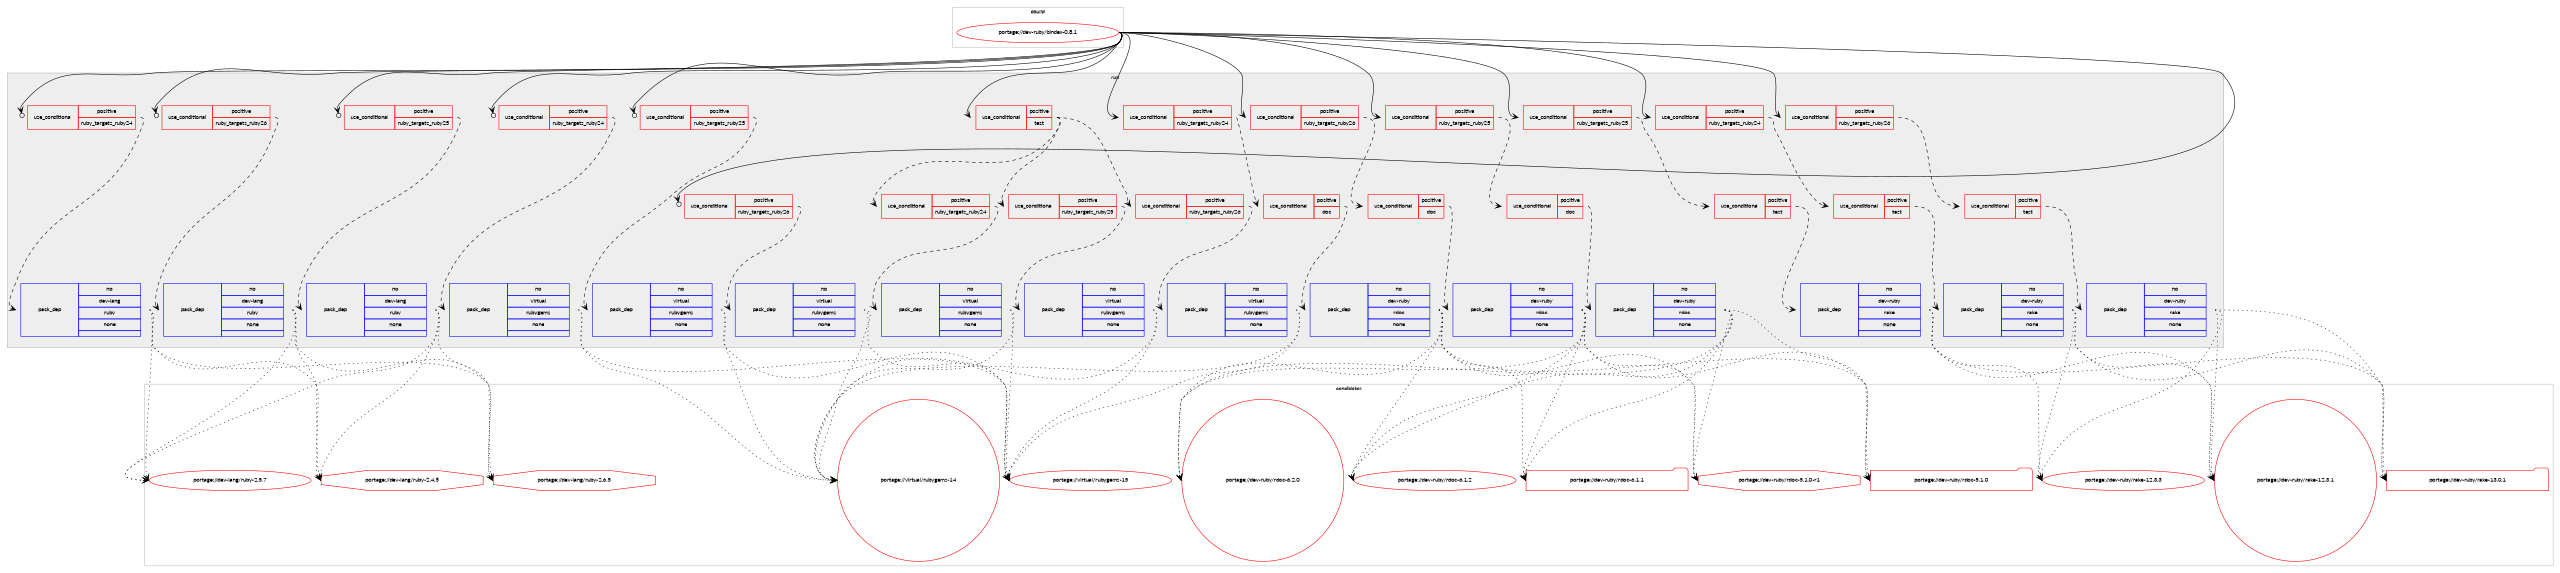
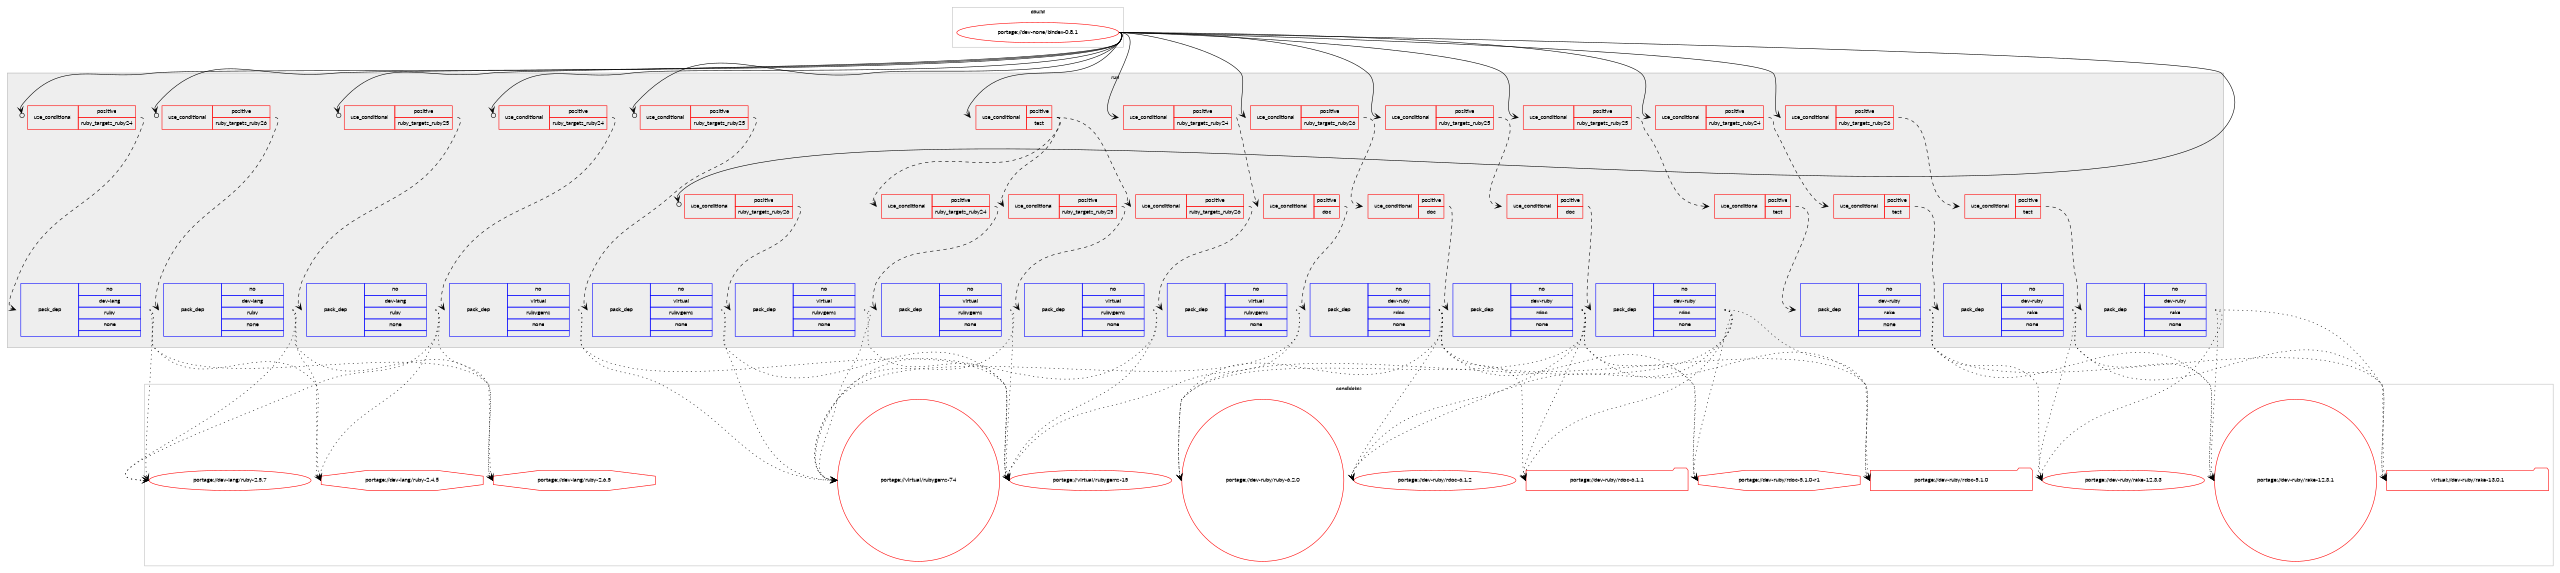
  digraph {
    compound=true
    concentrate=true
    fontname=Lato
    fontsize=10
    newrank=true
    rankdir=TB
    ranksep=1.5
    node [color=red fontname=Lato fontsize=10 shape=none]
    edge [arrowhead=vee fontname=Lato headport=w style=dotted tailport=e weight=100]
-   n1 [label="portage://dev-ruby/bindex-0.8.1" shape=ellipse width=4]
+   n1 [label="portage://dev-none/bindex-0.8.1" shape=ellipse width=4]
    n2 [color=blue label=<<TABLE BORDER="0" CELLBORDER="1" CELLSPACING="0" CELLPADDING="4" WIDTH="220"><TR><TD ROWSPAN="6" CELLPADDING="30">pack_dep</TD></TR><TR><TD WIDTH="110">no</TD></TR><TR><TD>dev-ruby</TD></TR><TR><TD>rdoc</TD></TR><TR><TD>none</TD></TR><TR><TD></TD></TR></TABLE>>]
    n3 [label=<<TABLE BORDER="0" CELLBORDER="1" CELLSPACING="0" CELLPADDING="4"><TR><TD ROWSPAN="3" CELLPADDING="10">use_conditional</TD></TR><TR><TD>positive</TD></TR><TR><TD>doc</TD></TR></TABLE>>]
    n4 [label=<<TABLE BORDER="0" CELLBORDER="1" CELLSPACING="0" CELLPADDING="4"><TR><TD ROWSPAN="3" CELLPADDING="10">use_conditional</TD></TR><TR><TD>positive</TD></TR><TR><TD>ruby_targets_ruby24</TD></TR></TABLE>>]
    n5 [color=blue label=<<TABLE BORDER="0" CELLBORDER="1" CELLSPACING="0" CELLPADDING="4" WIDTH="220"><TR><TD ROWSPAN="6" CELLPADDING="30">pack_dep</TD></TR><TR><TD WIDTH="110">no</TD></TR><TR><TD>dev-ruby</TD></TR><TR><TD>rake</TD></TR><TR><TD>none</TD></TR><TR><TD></TD></TR></TABLE>>]
    n6 [label=<<TABLE BORDER="0" CELLBORDER="1" CELLSPACING="0" CELLPADDING="4"><TR><TD ROWSPAN="3" CELLPADDING="10">use_conditional</TD></TR><TR><TD>positive</TD></TR><TR><TD>test</TD></TR></TABLE>>]
    n7 [label=<<TABLE BORDER="0" CELLBORDER="1" CELLSPACING="0" CELLPADDING="4"><TR><TD ROWSPAN="3" CELLPADDING="10">use_conditional</TD></TR><TR><TD>positive</TD></TR><TR><TD>ruby_targets_ruby24</TD></TR></TABLE>>]
    n8 [color=blue label=<<TABLE BORDER="0" CELLBORDER="1" CELLSPACING="0" CELLPADDING="4" WIDTH="220"><TR><TD ROWSPAN="6" CELLPADDING="30">pack_dep</TD></TR><TR><TD WIDTH="110">no</TD></TR><TR><TD>dev-ruby</TD></TR><TR><TD>rdoc</TD></TR><TR><TD>none</TD></TR><TR><TD></TD></TR></TABLE>>]
    n9 [label=<<TABLE BORDER="0" CELLBORDER="1" CELLSPACING="0" CELLPADDING="4"><TR><TD ROWSPAN="3" CELLPADDING="10">use_conditional</TD></TR><TR><TD>positive</TD></TR><TR><TD>doc</TD></TR></TABLE>>]
    n10 [label=<<TABLE BORDER="0" CELLBORDER="1" CELLSPACING="0" CELLPADDING="4"><TR><TD ROWSPAN="3" CELLPADDING="10">use_conditional</TD></TR><TR><TD>positive</TD></TR><TR><TD>ruby_targets_ruby25</TD></TR></TABLE>>]
    n11 [color=blue label=<<TABLE BORDER="0" CELLBORDER="1" CELLSPACING="0" CELLPADDING="4" WIDTH="220"><TR><TD ROWSPAN="6" CELLPADDING="30">pack_dep</TD></TR><TR><TD WIDTH="110">no</TD></TR><TR><TD>dev-ruby</TD></TR><TR><TD>rake</TD></TR><TR><TD>none</TD></TR><TR><TD></TD></TR></TABLE>>]
    n12 [label=<<TABLE BORDER="0" CELLBORDER="1" CELLSPACING="0" CELLPADDING="4"><TR><TD ROWSPAN="3" CELLPADDING="10">use_conditional</TD></TR><TR><TD>positive</TD></TR><TR><TD>test</TD></TR></TABLE>>]
    n13 [label=<<TABLE BORDER="0" CELLBORDER="1" CELLSPACING="0" CELLPADDING="4"><TR><TD ROWSPAN="3" CELLPADDING="10">use_conditional</TD></TR><TR><TD>positive</TD></TR><TR><TD>ruby_targets_ruby25</TD></TR></TABLE>>]
    n14 [color=blue label=<<TABLE BORDER="0" CELLBORDER="1" CELLSPACING="0" CELLPADDING="4" WIDTH="220"><TR><TD ROWSPAN="6" CELLPADDING="30">pack_dep</TD></TR><TR><TD WIDTH="110">no</TD></TR><TR><TD>dev-ruby</TD></TR><TR><TD>rdoc</TD></TR><TR><TD>none</TD></TR><TR><TD></TD></TR></TABLE>>]
    n15 [label=<<TABLE BORDER="0" CELLBORDER="1" CELLSPACING="0" CELLPADDING="4"><TR><TD ROWSPAN="3" CELLPADDING="10">use_conditional</TD></TR><TR><TD>positive</TD></TR><TR><TD>doc</TD></TR></TABLE>>]
    n16 [label=<<TABLE BORDER="0" CELLBORDER="1" CELLSPACING="0" CELLPADDING="4"><TR><TD ROWSPAN="3" CELLPADDING="10">use_conditional</TD></TR><TR><TD>positive</TD></TR><TR><TD>ruby_targets_ruby26</TD></TR></TABLE>>]
    n17 [color=blue label=<<TABLE BORDER="0" CELLBORDER="1" CELLSPACING="0" CELLPADDING="4" WIDTH="220"><TR><TD ROWSPAN="6" CELLPADDING="30">pack_dep</TD></TR><TR><TD WIDTH="110">no</TD></TR><TR><TD>dev-ruby</TD></TR><TR><TD>rake</TD></TR><TR><TD>none</TD></TR><TR><TD></TD></TR></TABLE>>]
    n18 [label=<<TABLE BORDER="0" CELLBORDER="1" CELLSPACING="0" CELLPADDING="4"><TR><TD ROWSPAN="3" CELLPADDING="10">use_conditional</TD></TR><TR><TD>positive</TD></TR><TR><TD>test</TD></TR></TABLE>>]
    n19 [label=<<TABLE BORDER="0" CELLBORDER="1" CELLSPACING="0" CELLPADDING="4"><TR><TD ROWSPAN="3" CELLPADDING="10">use_conditional</TD></TR><TR><TD>positive</TD></TR><TR><TD>ruby_targets_ruby26</TD></TR></TABLE>>]
    n20 [color=blue label=<<TABLE BORDER="0" CELLBORDER="1" CELLSPACING="0" CELLPADDING="4" WIDTH="220"><TR><TD ROWSPAN="6" CELLPADDING="30">pack_dep</TD></TR><TR><TD WIDTH="110">no</TD></TR><TR><TD>virtual</TD></TR><TR><TD>rubygems</TD></TR><TR><TD>none</TD></TR><TR><TD></TD></TR></TABLE>>]
    n21 [label=<<TABLE BORDER="0" CELLBORDER="1" CELLSPACING="0" CELLPADDING="4"><TR><TD ROWSPAN="3" CELLPADDING="10">use_conditional</TD></TR><TR><TD>positive</TD></TR><TR><TD>ruby_targets_ruby24</TD></TR></TABLE>>]
    n22 [color=blue label=<<TABLE BORDER="0" CELLBORDER="1" CELLSPACING="0" CELLPADDING="4" WIDTH="220"><TR><TD ROWSPAN="6" CELLPADDING="30">pack_dep</TD></TR><TR><TD WIDTH="110">no</TD></TR><TR><TD>virtual</TD></TR><TR><TD>rubygems</TD></TR><TR><TD>none</TD></TR><TR><TD></TD></TR></TABLE>>]
    n23 [label=<<TABLE BORDER="0" CELLBORDER="1" CELLSPACING="0" CELLPADDING="4"><TR><TD ROWSPAN="3" CELLPADDING="10">use_conditional</TD></TR><TR><TD>positive</TD></TR><TR><TD>ruby_targets_ruby25</TD></TR></TABLE>>]
    n24 [color=blue label=<<TABLE BORDER="0" CELLBORDER="1" CELLSPACING="0" CELLPADDING="4" WIDTH="220"><TR><TD ROWSPAN="6" CELLPADDING="30">pack_dep</TD></TR><TR><TD WIDTH="110">no</TD></TR><TR><TD>virtual</TD></TR><TR><TD>rubygems</TD></TR><TR><TD>none</TD></TR><TR><TD></TD></TR></TABLE>>]
    n25 [label=<<TABLE BORDER="0" CELLBORDER="1" CELLSPACING="0" CELLPADDING="4"><TR><TD ROWSPAN="3" CELLPADDING="10">use_conditional</TD></TR><TR><TD>positive</TD></TR><TR><TD>ruby_targets_ruby26</TD></TR></TABLE>>]
    n26 [label=<<TABLE BORDER="0" CELLBORDER="1" CELLSPACING="0" CELLPADDING="4"><TR><TD ROWSPAN="3" CELLPADDING="10">use_conditional</TD></TR><TR><TD>positive</TD></TR><TR><TD>test</TD></TR></TABLE>>]
    n27 [color=blue label=<<TABLE BORDER="0" CELLBORDER="1" CELLSPACING="0" CELLPADDING="4" WIDTH="220"><TR><TD ROWSPAN="6" CELLPADDING="30">pack_dep</TD></TR><TR><TD WIDTH="110">no</TD></TR><TR><TD>dev-lang</TD></TR><TR><TD>ruby</TD></TR><TR><TD>none</TD></TR><TR><TD></TD></TR></TABLE>>]
    n28 [label=<<TABLE BORDER="0" CELLBORDER="1" CELLSPACING="0" CELLPADDING="4"><TR><TD ROWSPAN="3" CELLPADDING="10">use_conditional</TD></TR><TR><TD>positive</TD></TR><TR><TD>ruby_targets_ruby24</TD></TR></TABLE>>]
    n29 [color=blue label=<<TABLE BORDER="0" CELLBORDER="1" CELLSPACING="0" CELLPADDING="4" WIDTH="220"><TR><TD ROWSPAN="6" CELLPADDING="30">pack_dep</TD></TR><TR><TD WIDTH="110">no</TD></TR><TR><TD>virtual</TD></TR><TR><TD>rubygems</TD></TR><TR><TD>none</TD></TR><TR><TD></TD></TR></TABLE>>]
    n30 [label=<<TABLE BORDER="0" CELLBORDER="1" CELLSPACING="0" CELLPADDING="4"><TR><TD ROWSPAN="3" CELLPADDING="10">use_conditional</TD></TR><TR><TD>positive</TD></TR><TR><TD>ruby_targets_ruby24</TD></TR></TABLE>>]
    n31 [color=blue label=<<TABLE BORDER="0" CELLBORDER="1" CELLSPACING="0" CELLPADDING="4" WIDTH="220"><TR><TD ROWSPAN="6" CELLPADDING="30">pack_dep</TD></TR><TR><TD WIDTH="110">no</TD></TR><TR><TD>dev-lang</TD></TR><TR><TD>ruby</TD></TR><TR><TD>none</TD></TR><TR><TD></TD></TR></TABLE>>]
    n32 [label=<<TABLE BORDER="0" CELLBORDER="1" CELLSPACING="0" CELLPADDING="4"><TR><TD ROWSPAN="3" CELLPADDING="10">use_conditional</TD></TR><TR><TD>positive</TD></TR><TR><TD>ruby_targets_ruby25</TD></TR></TABLE>>]
    n33 [color=blue label=<<TABLE BORDER="0" CELLBORDER="1" CELLSPACING="0" CELLPADDING="4" WIDTH="220"><TR><TD ROWSPAN="6" CELLPADDING="30">pack_dep</TD></TR><TR><TD WIDTH="110">no</TD></TR><TR><TD>virtual</TD></TR><TR><TD>rubygems</TD></TR><TR><TD>none</TD></TR><TR><TD></TD></TR></TABLE>>]
    n34 [label=<<TABLE BORDER="0" CELLBORDER="1" CELLSPACING="0" CELLPADDING="4"><TR><TD ROWSPAN="3" CELLPADDING="10">use_conditional</TD></TR><TR><TD>positive</TD></TR><TR><TD>ruby_targets_ruby25</TD></TR></TABLE>>]
    n35 [color=blue label=<<TABLE BORDER="0" CELLBORDER="1" CELLSPACING="0" CELLPADDING="4" WIDTH="220"><TR><TD ROWSPAN="6" CELLPADDING="30">pack_dep</TD></TR><TR><TD WIDTH="110">no</TD></TR><TR><TD>dev-lang</TD></TR><TR><TD>ruby</TD></TR><TR><TD>none</TD></TR><TR><TD></TD></TR></TABLE>>]
    n36 [label=<<TABLE BORDER="0" CELLBORDER="1" CELLSPACING="0" CELLPADDING="4"><TR><TD ROWSPAN="3" CELLPADDING="10">use_conditional</TD></TR><TR><TD>positive</TD></TR><TR><TD>ruby_targets_ruby26</TD></TR></TABLE>>]
    n37 [color=blue label=<<TABLE BORDER="0" CELLBORDER="1" CELLSPACING="0" CELLPADDING="4" WIDTH="220"><TR><TD ROWSPAN="6" CELLPADDING="30">pack_dep</TD></TR><TR><TD WIDTH="110">no</TD></TR><TR><TD>virtual</TD></TR><TR><TD>rubygems</TD></TR><TR><TD>none</TD></TR><TR><TD></TD></TR></TABLE>>]
    n38 [label=<<TABLE BORDER="0" CELLBORDER="1" CELLSPACING="0" CELLPADDING="4"><TR><TD ROWSPAN="3" CELLPADDING="10">use_conditional</TD></TR><TR><TD>positive</TD></TR><TR><TD>ruby_targets_ruby26</TD></TR></TABLE>>]
    n39 [label="portage://dev-ruby/rdoc-5.1.0" shape=folder width=4]
    n40 [label="portage://dev-ruby/rdoc-5.1.0-r1" shape=octagon width=4]
    n41 [label="portage://dev-ruby/rdoc-6.1.1" shape=folder width=4]
    n42 [label="portage://dev-ruby/rdoc-6.1.2" shape=ellipse width=4]
-   n43 [label="portage://dev-ruby/rdoc-6.2.0" shape=circle width=4]
+   n43 [label="portage://dev-ruby/ruby-6.2.0" shape=circle width=4]
    n44 [label="portage://dev-ruby/rake-12.3.1" shape=circle width=4]
    n45 [label="portage://dev-ruby/rake-12.3.3" shape=ellipse width=4]
-   n46 [label="portage://dev-ruby/rake-13.0.1" shape=folder width=4]
-   n47 [label="portage://virtual/rubygems-14" shape=circle width=4]
+   n46 [label="virtual://dev-ruby/rake-13.0.1" shape=folder width=4]
+   n47 [label="portage://virtual/rubygems-74" shape=circle width=4]
    n48 [label="portage://virtual/rubygems-15" shape=ellipse width=4]
    n49 [label="portage://dev-lang/ruby-2.4.5" shape=octagon width=4]
    n50 [label="portage://dev-lang/ruby-2.5.7" shape=ellipse width=4]
    n51 [label="portage://dev-lang/ruby-2.6.5" shape=octagon width=4]
    subgraph cluster_1 {
      color=gray
      label=<<i>ebuild</i>>
      rank=same
      n1
    }
    subgraph cluster_2 {
      color=gray
      label=<<i>dependencies</i>>
      subgraph cluster_3 {
        color=gray
        fillcolor="#eeeeee"
        label=<<i>compile</i>>
        style=filled
        subgraph sub_4 {
          color=gray
          fillcolor="#eeeeee"
          label=<<i>compile</i>>
          style=filled
          n4
          subgraph sub_5 {
            color=gray
            fillcolor="#eeeeee"
            label=<<i>compile</i>>
            style=filled
            n3
            subgraph sub_6 {
              color=gray
              fillcolor="#eeeeee"
              label=<<i>compile</i>>
              style=filled
              n2
            }
          }
        }
        subgraph sub_7 {
          color=gray
          fillcolor="#eeeeee"
          label=<<i>compile</i>>
          style=filled
          n7
          subgraph sub_8 {
            color=gray
            fillcolor="#eeeeee"
            label=<<i>compile</i>>
            style=filled
            n6
            subgraph sub_9 {
              color=gray
              fillcolor="#eeeeee"
              label=<<i>compile</i>>
              style=filled
              n5
            }
          }
        }
        subgraph sub_10 {
          color=gray
          fillcolor="#eeeeee"
          label=<<i>compile</i>>
          style=filled
          n10
          subgraph sub_11 {
            color=gray
            fillcolor="#eeeeee"
            label=<<i>compile</i>>
            style=filled
            n9
            subgraph sub_12 {
              color=gray
              fillcolor="#eeeeee"
              label=<<i>compile</i>>
              style=filled
              n8
            }
          }
        }
        subgraph sub_13 {
          color=gray
          fillcolor="#eeeeee"
          label=<<i>compile</i>>
          style=filled
          n13
          subgraph sub_14 {
            color=gray
            fillcolor="#eeeeee"
            label=<<i>compile</i>>
            style=filled
            n12
            subgraph sub_15 {
              color=gray
              fillcolor="#eeeeee"
              label=<<i>compile</i>>
              style=filled
              n11
            }
          }
        }
        subgraph sub_16 {
          color=gray
          fillcolor="#eeeeee"
          label=<<i>compile</i>>
          style=filled
          n16
          subgraph sub_17 {
            color=gray
            fillcolor="#eeeeee"
            label=<<i>compile</i>>
            style=filled
            n15
            subgraph sub_18 {
              color=gray
              fillcolor="#eeeeee"
              label=<<i>compile</i>>
              style=filled
              n14
            }
          }
        }
        subgraph sub_19 {
          color=gray
          fillcolor="#eeeeee"
          label=<<i>compile</i>>
          style=filled
          n19
          subgraph sub_20 {
            color=gray
            fillcolor="#eeeeee"
            label=<<i>compile</i>>
            style=filled
            n18
            subgraph sub_21 {
              color=gray
              fillcolor="#eeeeee"
              label=<<i>compile</i>>
              style=filled
              n17
            }
          }
        }
        subgraph sub_22 {
          color=gray
          fillcolor="#eeeeee"
          label=<<i>compile</i>>
          style=filled
          n26
          subgraph sub_23 {
            color=gray
            fillcolor="#eeeeee"
            label=<<i>compile</i>>
            style=filled
            n21
            subgraph sub_24 {
              color=gray
              fillcolor="#eeeeee"
              label=<<i>compile</i>>
              style=filled
              n20
            }
          }
          subgraph sub_25 {
            color=gray
            fillcolor="#eeeeee"
            label=<<i>compile</i>>
            style=filled
            n23
            subgraph sub_26 {
              color=gray
              fillcolor="#eeeeee"
              label=<<i>compile</i>>
              style=filled
              n22
            }
          }
          subgraph sub_27 {
            color=gray
            fillcolor="#eeeeee"
            label=<<i>compile</i>>
            style=filled
            n25
            subgraph sub_28 {
              color=gray
              fillcolor="#eeeeee"
              label=<<i>compile</i>>
              style=filled
              n24
            }
          }
        }
      }
      subgraph cluster_29 {
        color=gray
        fillcolor="#eeeeee"
        label=<<i>compile and run</i>>
        style=filled
        subgraph sub_30 {
          color=gray
          fillcolor="#eeeeee"
          label=<<i>compile and run</i>>
          style=filled
          n28
          subgraph sub_31 {
            color=gray
            fillcolor="#eeeeee"
            label=<<i>compile and run</i>>
            style=filled
            n27
          }
        }
        subgraph sub_32 {
          color=gray
          fillcolor="#eeeeee"
          label=<<i>compile and run</i>>
          style=filled
          n30
          subgraph sub_33 {
            color=gray
            fillcolor="#eeeeee"
            label=<<i>compile and run</i>>
            style=filled
            n29
          }
        }
        subgraph sub_34 {
          color=gray
          fillcolor="#eeeeee"
          label=<<i>compile and run</i>>
          style=filled
          n32
          subgraph sub_35 {
            color=gray
            fillcolor="#eeeeee"
            label=<<i>compile and run</i>>
            style=filled
            n31
          }
        }
        subgraph sub_36 {
          color=gray
          fillcolor="#eeeeee"
          label=<<i>compile and run</i>>
          style=filled
          n34
          subgraph sub_37 {
            color=gray
            fillcolor="#eeeeee"
            label=<<i>compile and run</i>>
            style=filled
            n33
          }
        }
        subgraph sub_38 {
          color=gray
          fillcolor="#eeeeee"
          label=<<i>compile and run</i>>
          style=filled
          n36
          subgraph sub_39 {
            color=gray
            fillcolor="#eeeeee"
            label=<<i>compile and run</i>>
            style=filled
            n35
          }
        }
        subgraph sub_40 {
          color=gray
          fillcolor="#eeeeee"
          label=<<i>compile and run</i>>
          style=filled
          n38
          subgraph sub_41 {
            color=gray
            fillcolor="#eeeeee"
            label=<<i>compile and run</i>>
            style=filled
            n37
          }
        }
      }
      subgraph cluster_42 {
        color=gray
        fillcolor="#eeeeee"
        label=<<i>run</i>>
        style=filled
      }
    }
    subgraph cluster_43 {
      color=gray
      label=<<i>candidates</i>>
      rank=same
      subgraph sub_44 {
        color=black
        label=<<i>candidates</i>>
        nodesep=1
        rank=same
        n39
        n40
        n41
        n42
        n43
      }
      subgraph sub_45 {
        color=black
        label=<<i>candidates</i>>
        nodesep=1
        rank=same
        n39
        n40
        n41
        n42
        n43
      }
      subgraph sub_46 {
        color=black
        label=<<i>candidates</i>>
        nodesep=1
        rank=same
        n44
        n45
        n46
      }
      subgraph sub_47 {
        color=black
        label=<<i>candidates</i>>
        nodesep=1
        rank=same
        n44
        n45
        n46
      }
      subgraph sub_48 {
        color=black
        label=<<i>candidates</i>>
        nodesep=1
        rank=same
        n39
        n40
        n41
        n42
        n43
      }
      subgraph sub_49 {
        color=black
        label=<<i>candidates</i>>
        nodesep=1
        rank=same
        n44
        n45
        n46
      }
      subgraph sub_50 {
        color=black
        label=<<i>candidates</i>>
        nodesep=1
        rank=same
        n47
        n48
      }
      subgraph sub_51 {
        color=black
        label=<<i>candidates</i>>
        nodesep=1
        rank=same
        n47
        n48
      }
      subgraph sub_52 {
        color=black
        label=<<i>candidates</i>>
        nodesep=1
        rank=same
        n47
        n48
      }
      subgraph sub_53 {
        color=black
        label=<<i>candidates</i>>
        nodesep=1
        rank=same
        n49
        n50
        n51
      }
      subgraph sub_54 {
        color=black
        label=<<i>candidates</i>>
        nodesep=1
        rank=same
        n47
        n48
      }
      subgraph sub_55 {
        color=black
        label=<<i>candidates</i>>
        nodesep=1
        rank=same
        n49
        n50
        n51
      }
      subgraph sub_56 {
        color=black
        label=<<i>candidates</i>>
        nodesep=1
        rank=same
        n47
        n48
      }
      subgraph sub_57 {
        color=black
        label=<<i>candidates</i>>
        nodesep=1
        rank=same
        n49
        n50
        n51
      }
      subgraph sub_58 {
        color=black
        label=<<i>candidates</i>>
        nodesep=1
        rank=same
        n47
        n48
      }
    }
    n1 -> n4 [style=solid weight=20]
    n1 -> n7 [style=solid weight=20]
    n1 -> n10 [style=solid weight=20]
    n1 -> n13 [style=solid weight=20]
    n1 -> n16 [style=solid weight=20]
    n1 -> n19 [style=solid weight=20]
    n1 -> n26 [style=solid weight=20]
    n1 -> n28 [arrowhead=odotvee style=solid weight=20]
    n1 -> n30 [arrowhead=odotvee style=solid weight=20]
    n1 -> n32 [arrowhead=odotvee style=solid weight=20]
    n1 -> n34 [arrowhead=odotvee style=solid weight=20]
    n1 -> n36 [arrowhead=odotvee style=solid weight=20]
    n1 -> n38 [arrowhead=odotvee style=solid weight=20]
    n2 -> n39
    n2 -> n40
    n2 -> n41
    n2 -> n42
    n2 -> n43
    n3 -> n2 [style=dashed weight=20]
    n4 -> n3 [style=dashed weight=20]
    n5 -> n44
    n5 -> n45
    n5 -> n46
    n6 -> n5 [style=dashed weight=20]
    n7 -> n6 [style=dashed weight=20]
    n8 -> n39
    n8 -> n40
    n8 -> n41
    n8 -> n42
    n8 -> n43
    n9 -> n8 [style=dashed weight=20]
    n10 -> n9 [style=dashed weight=20]
    n11 -> n44
    n11 -> n45
    n11 -> n46
    n12 -> n11 [style=dashed weight=20]
    n13 -> n12 [style=dashed weight=20]
    n14 -> n39
    n14 -> n40
    n14 -> n41
    n14 -> n42
    n14 -> n43
    n15 -> n14 [style=dashed weight=20]
    n16 -> n15 [style=dashed weight=20]
    n17 -> n44
    n17 -> n45
    n17 -> n46
    n18 -> n17 [style=dashed weight=20]
    n19 -> n18 [style=dashed weight=20]
    n20 -> n47
    n20 -> n48
    n21 -> n20 [style=dashed weight=20]
    n22 -> n47
    n22 -> n48
    n23 -> n22 [style=dashed weight=20]
    n24 -> n47
    n24 -> n48
    n25 -> n24 [style=dashed weight=20]
    n26 -> n21 [style=dashed weight=20]
    n26 -> n23 [style=dashed weight=20]
    n26 -> n25 [style=dashed weight=20]
    n27 -> n49
    n27 -> n50
    n27 -> n51
    n28 -> n27 [style=dashed weight=20]
    n29 -> n47
    n29 -> n48
    n30 -> n29 [style=dashed weight=20]
    n31 -> n49
    n31 -> n50
    n31 -> n51
    n32 -> n31 [style=dashed weight=20]
    n33 -> n47
    n33 -> n48
    n34 -> n33 [style=dashed weight=20]
    n35 -> n49
    n35 -> n50
    n35 -> n51
    n36 -> n35 [style=dashed weight=20]
    n37 -> n47
    n37 -> n48
    n38 -> n37 [style=dashed weight=20]
  }
